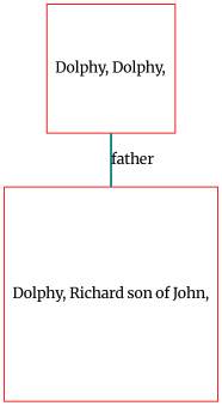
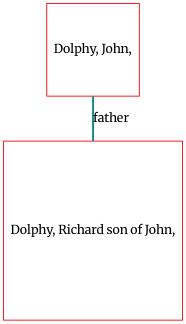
  digraph {
    fontname=Merriweather
    node [color=red regular=1 shape=box fontname=Merriweather]
-   n1 [label="Dolphy, Dolphy,"]
+   n1 [label="Dolphy, John,"]
    n2 [label="Dolphy, Richard son of John,"]
    n1 -> n2 [arrowsize=0.0 dir=none label=father color=teal style=bold fontname=Merriweather]
  }
